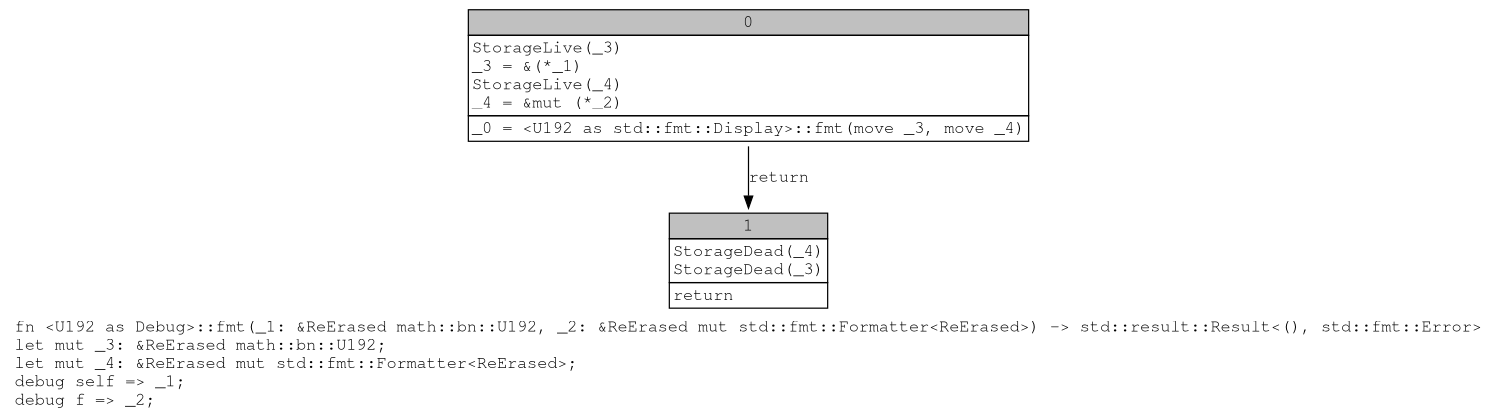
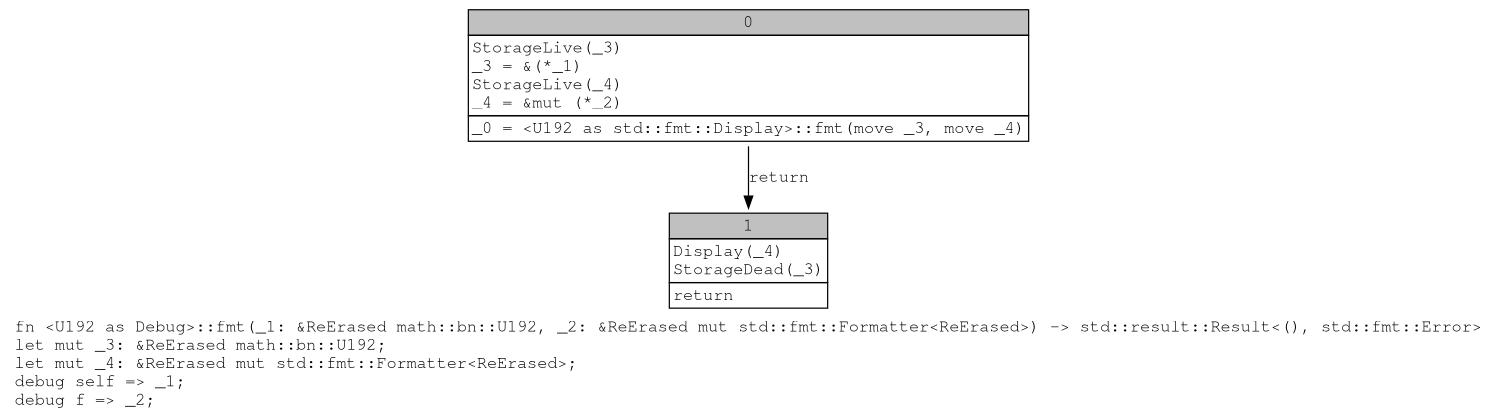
  digraph {
    fontname="Courier, monospace"
    label=<fn &lt;U192 as Debug&gt;::fmt(_1: &amp;ReErased math::bn::U192, _2: &amp;ReErased mut std::fmt::Formatter&lt;ReErased&gt;) -&gt; std::result::Result&lt;(), std::fmt::Error&gt;<br align="left"/>let mut _3: &amp;ReErased math::bn::U192;<br align="left"/>let mut _4: &amp;ReErased mut std::fmt::Formatter&lt;ReErased&gt;;<br align="left"/>debug self =&gt; _1;<br align="left"/>debug f =&gt; _2;<br align="left"/>>
    node [fontname="Courier, monospace" shape=none]
    n1 [label=<<table border="0" cellborder="1" cellspacing="0"><tr><td bgcolor="gray" align="center" colspan="1">0</td></tr><tr><td align="left" balign="left">StorageLive(_3)<br/>_3 = &amp;(*_1)<br/>StorageLive(_4)<br/>_4 = &amp;mut (*_2)<br/></td></tr><tr><td align="left">_0 = &lt;U192 as std::fmt::Display&gt;::fmt(move _3, move _4)</td></tr></table>>]
-   n2 [label=<<table border="0" cellborder="1" cellspacing="0"><tr><td bgcolor="gray" align="center" colspan="1">1</td></tr><tr><td align="left" balign="left">StorageDead(_4)<br/>StorageDead(_3)<br/></td></tr><tr><td align="left">return</td></tr></table>>]
+   n2 [label=<<table border="0" cellborder="1" cellspacing="0"><tr><td bgcolor="gray" align="center" colspan="1">1</td></tr><tr><td align="left" balign="left">Display(_4)<br/>StorageDead(_3)<br/></td></tr><tr><td align="left">return</td></tr></table>>]
    n1 -> n2 [fontname="Courier, monospace" label=return]
  }
